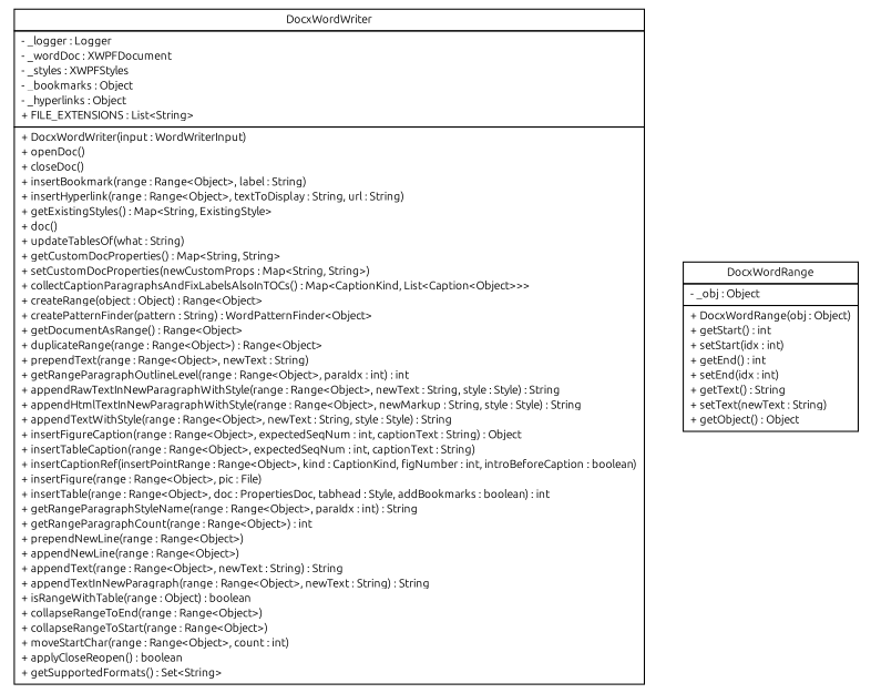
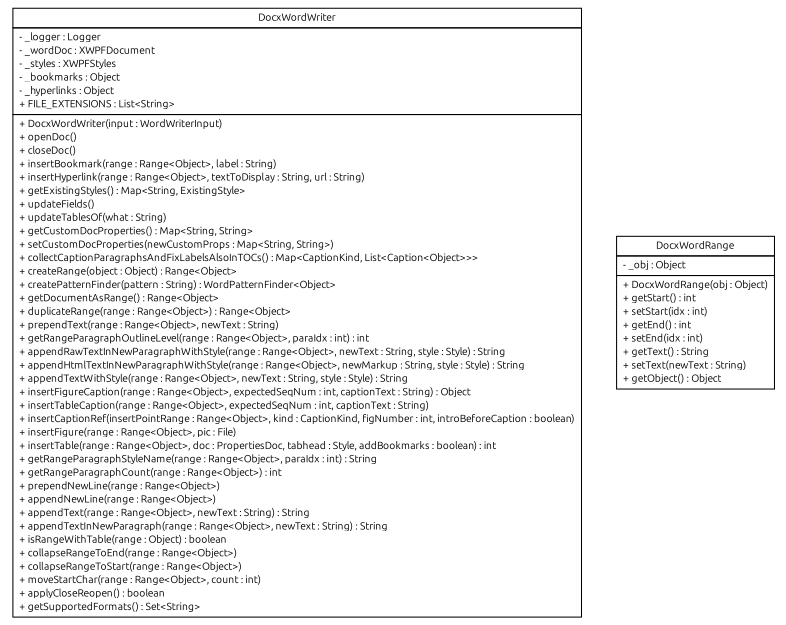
  digraph {
    nodesep=0.25
    ranksep=0.5
    fontname=Ubuntu
    node [fontcolor=black fontname=Ubuntu fontsize=10.0 shape=plaintext]
-   n1 [label=<<table title="org.tanjakostic.jcleancim.docgen.writer.word.docx.DocxWordWriter" border="0" cellborder="1" cellspacing="0" cellpadding="2" port="p" href="./DocxWordWriter.html"> 		<tr><td><table border="0" cellspacing="0" cellpadding="1"> <tr><td align="center" balign="center"> DocxWordWriter </td></tr> 		</table></td></tr> 		<tr><td><table border="0" cellspacing="0" cellpadding="1"> <tr><td align="left" balign="left"> - _logger : Logger </td></tr> <tr><td align="left" balign="left"> - _wordDoc : XWPFDocument </td></tr> <tr><td align="left" balign="left"> - _styles : XWPFStyles </td></tr> <tr><td align="left" balign="left"> - _bookmarks : Object </td></tr> <tr><td align="left" balign="left"> - _hyperlinks : Object </td></tr> <tr><td align="left" balign="left"> + FILE_EXTENSIONS : List&lt;String&gt; </td></tr> 		</table></td></tr> 		<tr><td><table border="0" cellspacing="0" cellpadding="1"> <tr><td align="left" balign="left"> + DocxWordWriter(input : WordWriterInput) </td></tr> <tr><td align="left" balign="left"> + openDoc() </td></tr> <tr><td align="left" balign="left"> + closeDoc() </td></tr> <tr><td align="left" balign="left"> + insertBookmark(range : Range&lt;Object&gt;, label : String) </td></tr> <tr><td align="left" balign="left"> + insertHyperlink(range : Range&lt;Object&gt;, textToDisplay : String, url : String) </td></tr> <tr><td align="left" balign="left"> + getExistingStyles() : Map&lt;String, ExistingStyle&gt; </td></tr> <tr><td align="left" balign="left"> + doc() </td></tr> <tr><td align="left" balign="left"> + updateTablesOf(what : String) </td></tr> <tr><td align="left" balign="left"> + getCustomDocProperties() : Map&lt;String, String&gt; </td></tr> <tr><td align="left" balign="left"> + setCustomDocProperties(newCustomProps : Map&lt;String, String&gt;) </td></tr> <tr><td align="left" balign="left"> + collectCaptionParagraphsAndFixLabelsAlsoInTOCs() : Map&lt;CaptionKind, List&lt;Caption&lt;Object&gt;&gt;&gt; </td></tr> <tr><td align="left" balign="left"> + createRange(object : Object) : Range&lt;Object&gt; </td></tr> <tr><td align="left" balign="left"> + createPatternFinder(pattern : String) : WordPatternFinder&lt;Object&gt; </td></tr> <tr><td align="left" balign="left"> + getDocumentAsRange() : Range&lt;Object&gt; </td></tr> <tr><td align="left" balign="left"> + duplicateRange(range : Range&lt;Object&gt;) : Range&lt;Object&gt; </td></tr> <tr><td align="left" balign="left"> + prependText(range : Range&lt;Object&gt;, newText : String) </td></tr> <tr><td align="left" balign="left"> + getRangeParagraphOutlineLevel(range : Range&lt;Object&gt;, paraIdx : int) : int </td></tr> <tr><td align="left" balign="left"> + appendRawTextInNewParagraphWithStyle(range : Range&lt;Object&gt;, newText : String, style : Style) : String </td></tr> <tr><td align="left" balign="left"> + appendHtmlTextInNewParagraphWithStyle(range : Range&lt;Object&gt;, newMarkup : String, style : Style) : String </td></tr> <tr><td align="left" balign="left"> + appendTextWithStyle(range : Range&lt;Object&gt;, newText : String, style : Style) : String </td></tr> <tr><td align="left" balign="left"> + insertFigureCaption(range : Range&lt;Object&gt;, expectedSeqNum : int, captionText : String) : Object </td></tr> <tr><td align="left" balign="left"> + insertTableCaption(range : Range&lt;Object&gt;, expectedSeqNum : int, captionText : String) </td></tr> <tr><td align="left" balign="left"> + insertCaptionRef(insertPointRange : Range&lt;Object&gt;, kind : CaptionKind, figNumber : int, introBeforeCaption : boolean) </td></tr> <tr><td align="left" balign="left"> + insertFigure(range : Range&lt;Object&gt;, pic : File) </td></tr> <tr><td align="left" balign="left"> + insertTable(range : Range&lt;Object&gt;, doc : PropertiesDoc, tabhead : Style, addBookmarks : boolean) : int </td></tr> <tr><td align="left" balign="left"> + getRangeParagraphStyleName(range : Range&lt;Object&gt;, paraIdx : int) : String </td></tr> <tr><td align="left" balign="left"> + getRangeParagraphCount(range : Range&lt;Object&gt;) : int </td></tr> <tr><td align="left" balign="left"> + prependNewLine(range : Range&lt;Object&gt;) </td></tr> <tr><td align="left" balign="left"> + appendNewLine(range : Range&lt;Object&gt;) </td></tr> <tr><td align="left" balign="left"> + appendText(range : Range&lt;Object&gt;, newText : String) : String </td></tr> <tr><td align="left" balign="left"> + appendTextInNewParagraph(range : Range&lt;Object&gt;, newText : String) : String </td></tr> <tr><td align="left" balign="left"> + isRangeWithTable(range : Object) : boolean </td></tr> <tr><td align="left" balign="left"> + collapseRangeToEnd(range : Range&lt;Object&gt;) </td></tr> <tr><td align="left" balign="left"> + collapseRangeToStart(range : Range&lt;Object&gt;) </td></tr> <tr><td align="left" balign="left"> + moveStartChar(range : Range&lt;Object&gt;, count : int) </td></tr> <tr><td align="left" balign="left"> + applyCloseReopen() : boolean </td></tr> <tr><td align="left" balign="left"> + getSupportedFormats() : Set&lt;String&gt; </td></tr> 		</table></td></tr> 		</table>>]
+   n1 [label=<<table title="org.tanjakostic.jcleancim.docgen.writer.word.docx.DocxWordWriter" border="0" cellborder="1" cellspacing="0" cellpadding="2" port="p" href="./DocxWordWriter.html"> 		<tr><td><table border="0" cellspacing="0" cellpadding="1"> <tr><td align="center" balign="center"> DocxWordWriter </td></tr> 		</table></td></tr> 		<tr><td><table border="0" cellspacing="0" cellpadding="1"> <tr><td align="left" balign="left"> - _logger : Logger </td></tr> <tr><td align="left" balign="left"> - _wordDoc : XWPFDocument </td></tr> <tr><td align="left" balign="left"> - _styles : XWPFStyles </td></tr> <tr><td align="left" balign="left"> - _bookmarks : Object </td></tr> <tr><td align="left" balign="left"> - _hyperlinks : Object </td></tr> <tr><td align="left" balign="left"> + FILE_EXTENSIONS : List&lt;String&gt; </td></tr> 		</table></td></tr> 		<tr><td><table border="0" cellspacing="0" cellpadding="1"> <tr><td align="left" balign="left"> + DocxWordWriter(input : WordWriterInput) </td></tr> <tr><td align="left" balign="left"> + openDoc() </td></tr> <tr><td align="left" balign="left"> + closeDoc() </td></tr> <tr><td align="left" balign="left"> + insertBookmark(range : Range&lt;Object&gt;, label : String) </td></tr> <tr><td align="left" balign="left"> + insertHyperlink(range : Range&lt;Object&gt;, textToDisplay : String, url : String) </td></tr> <tr><td align="left" balign="left"> + getExistingStyles() : Map&lt;String, ExistingStyle&gt; </td></tr> <tr><td align="left" balign="left"> + updateFields() </td></tr> <tr><td align="left" balign="left"> + updateTablesOf(what : String) </td></tr> <tr><td align="left" balign="left"> + getCustomDocProperties() : Map&lt;String, String&gt; </td></tr> <tr><td align="left" balign="left"> + setCustomDocProperties(newCustomProps : Map&lt;String, String&gt;) </td></tr> <tr><td align="left" balign="left"> + collectCaptionParagraphsAndFixLabelsAlsoInTOCs() : Map&lt;CaptionKind, List&lt;Caption&lt;Object&gt;&gt;&gt; </td></tr> <tr><td align="left" balign="left"> + createRange(object : Object) : Range&lt;Object&gt; </td></tr> <tr><td align="left" balign="left"> + createPatternFinder(pattern : String) : WordPatternFinder&lt;Object&gt; </td></tr> <tr><td align="left" balign="left"> + getDocumentAsRange() : Range&lt;Object&gt; </td></tr> <tr><td align="left" balign="left"> + duplicateRange(range : Range&lt;Object&gt;) : Range&lt;Object&gt; </td></tr> <tr><td align="left" balign="left"> + prependText(range : Range&lt;Object&gt;, newText : String) </td></tr> <tr><td align="left" balign="left"> + getRangeParagraphOutlineLevel(range : Range&lt;Object&gt;, paraIdx : int) : int </td></tr> <tr><td align="left" balign="left"> + appendRawTextInNewParagraphWithStyle(range : Range&lt;Object&gt;, newText : String, style : Style) : String </td></tr> <tr><td align="left" balign="left"> + appendHtmlTextInNewParagraphWithStyle(range : Range&lt;Object&gt;, newMarkup : String, style : Style) : String </td></tr> <tr><td align="left" balign="left"> + appendTextWithStyle(range : Range&lt;Object&gt;, newText : String, style : Style) : String </td></tr> <tr><td align="left" balign="left"> + insertFigureCaption(range : Range&lt;Object&gt;, expectedSeqNum : int, captionText : String) : Object </td></tr> <tr><td align="left" balign="left"> + insertTableCaption(range : Range&lt;Object&gt;, expectedSeqNum : int, captionText : String) </td></tr> <tr><td align="left" balign="left"> + insertCaptionRef(insertPointRange : Range&lt;Object&gt;, kind : CaptionKind, figNumber : int, introBeforeCaption : boolean) </td></tr> <tr><td align="left" balign="left"> + insertFigure(range : Range&lt;Object&gt;, pic : File) </td></tr> <tr><td align="left" balign="left"> + insertTable(range : Range&lt;Object&gt;, doc : PropertiesDoc, tabhead : Style, addBookmarks : boolean) : int </td></tr> <tr><td align="left" balign="left"> + getRangeParagraphStyleName(range : Range&lt;Object&gt;, paraIdx : int) : String </td></tr> <tr><td align="left" balign="left"> + getRangeParagraphCount(range : Range&lt;Object&gt;) : int </td></tr> <tr><td align="left" balign="left"> + prependNewLine(range : Range&lt;Object&gt;) </td></tr> <tr><td align="left" balign="left"> + appendNewLine(range : Range&lt;Object&gt;) </td></tr> <tr><td align="left" balign="left"> + appendText(range : Range&lt;Object&gt;, newText : String) : String </td></tr> <tr><td align="left" balign="left"> + appendTextInNewParagraph(range : Range&lt;Object&gt;, newText : String) : String </td></tr> <tr><td align="left" balign="left"> + isRangeWithTable(range : Object) : boolean </td></tr> <tr><td align="left" balign="left"> + collapseRangeToEnd(range : Range&lt;Object&gt;) </td></tr> <tr><td align="left" balign="left"> + collapseRangeToStart(range : Range&lt;Object&gt;) </td></tr> <tr><td align="left" balign="left"> + moveStartChar(range : Range&lt;Object&gt;, count : int) </td></tr> <tr><td align="left" balign="left"> + applyCloseReopen() : boolean </td></tr> <tr><td align="left" balign="left"> + getSupportedFormats() : Set&lt;String&gt; </td></tr> 		</table></td></tr> 		</table>>]
    n2 [label=<<table title="org.tanjakostic.jcleancim.docgen.writer.word.docx.DocxWordRange" border="0" cellborder="1" cellspacing="0" cellpadding="2" port="p" href="./DocxWordRange.html"> 		<tr><td><table border="0" cellspacing="0" cellpadding="1"> <tr><td align="center" balign="center"> DocxWordRange </td></tr> 		</table></td></tr> 		<tr><td><table border="0" cellspacing="0" cellpadding="1"> <tr><td align="left" balign="left"> - _obj : Object </td></tr> 		</table></td></tr> 		<tr><td><table border="0" cellspacing="0" cellpadding="1"> <tr><td align="left" balign="left"> + DocxWordRange(obj : Object) </td></tr> <tr><td align="left" balign="left"> + getStart() : int </td></tr> <tr><td align="left" balign="left"> + setStart(idx : int) </td></tr> <tr><td align="left" balign="left"> + getEnd() : int </td></tr> <tr><td align="left" balign="left"> + setEnd(idx : int) </td></tr> <tr><td align="left" balign="left"> + getText() : String </td></tr> <tr><td align="left" balign="left"> + setText(newText : String) </td></tr> <tr><td align="left" balign="left"> + getObject() : Object </td></tr> 		</table></td></tr> 		</table>>]
  }
